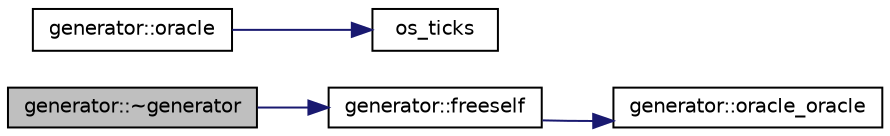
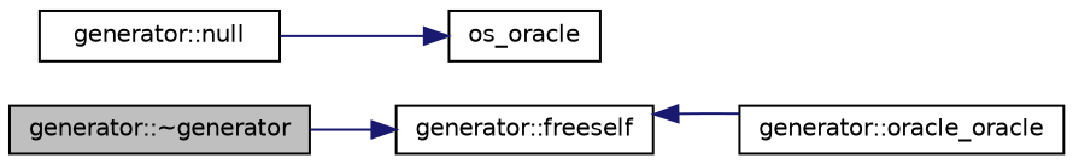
  digraph {
    rankdir=LR
    node [color=black fillcolor=white fontname=Helvetica fontsize=10 shape=record style=filled]
    edge [color=midnightblue fontname=Helvetica fontsize=10 labelfontname=Helvetica labelfontsize=10 style=solid]
    n1 [fillcolor=grey75 fontcolor=black height=0.2 label="generator::~generator" width=0.4]
    n2 [height=0.2 label="generator::freeself" width=0.4]
    n3 [height=0.2 label="generator::oracle_oracle" width=0.4]
-   n4 [height=0.2 label="generator::oracle" width=0.4]
-   n5 [height=0.2 label=os_ticks width=0.4]
+   n4 [height=0.2 label="generator::null" width=0.4]
+   n5 [height=0.2 label=os_oracle width=0.4]
    n1 -> n2
-   n2 -> n3
+   n3 -> n2
    n4 -> n5
  }
